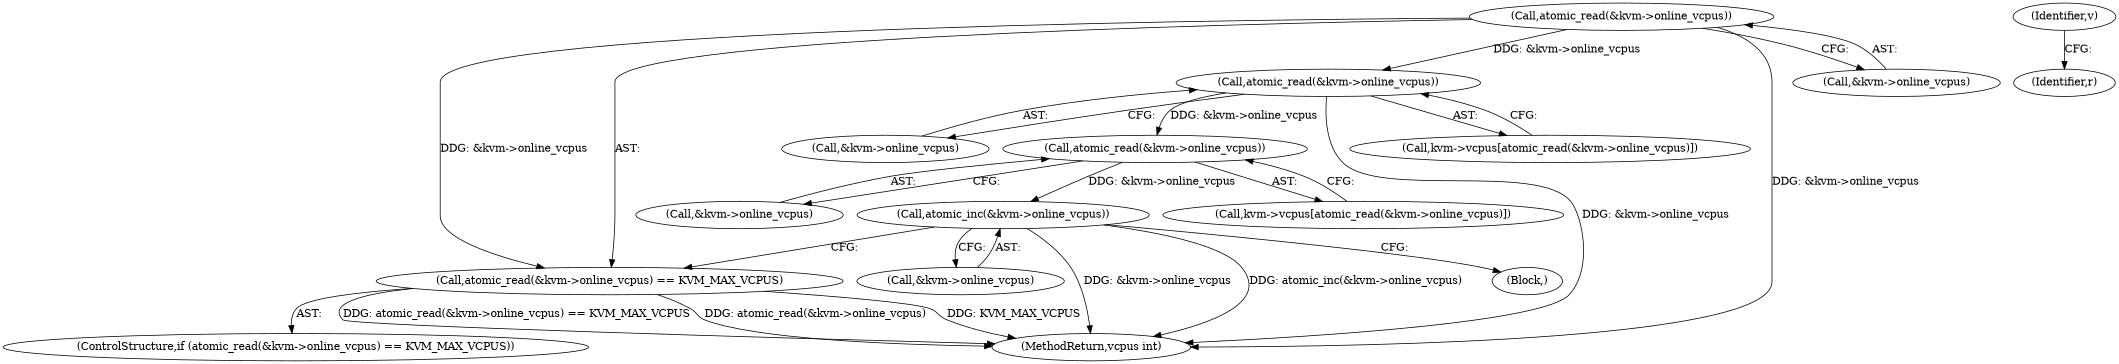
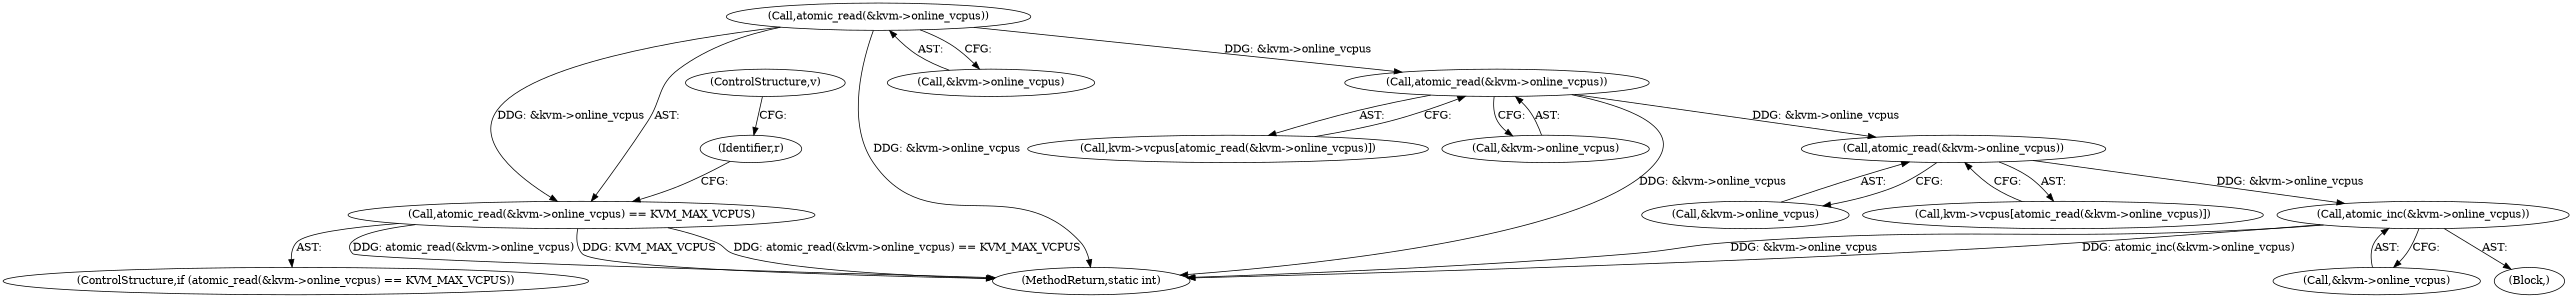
  digraph {
    n1 [label="(Call,atomic_read(&kvm->online_vcpus))"]
    n2 [label="(Call,atomic_read(&kvm->online_vcpus) == KVM_MAX_VCPUS)"]
    n3 [label="(Call,atomic_read(&kvm->online_vcpus))"]
-   n4 [label="(MethodReturn,vcpus int)"]
+   n4 [label="(MethodReturn,static int)"]
    n5 [label="(Call,&kvm->online_vcpus)"]
    n6 [label="(ControlStructure,if (atomic_read(&kvm->online_vcpus) == KVM_MAX_VCPUS))"]
    n7 [label="(Call,atomic_read(&kvm->online_vcpus))"]
    n8 [label="(Call,&kvm->online_vcpus)"]
    n9 [label="(Call,kvm->vcpus[atomic_read(&kvm->online_vcpus)])"]
    n10 [label="(Call,atomic_inc(&kvm->online_vcpus))"]
    n11 [label="(Call,&kvm->online_vcpus)"]
    n12 [label="(Call,kvm->vcpus[atomic_read(&kvm->online_vcpus)])"]
    n13 [label="(Call,&kvm->online_vcpus)"]
    n14 [label="(Block,)"]
-   n15 [label="(Identifier,v)"]
+   n15 [label="(ControlStructure,v)"]
    n16 [label="(Identifier,r)"]
    n1 -> n2 [label="AST: "]
    n1 -> n2 [label="DDG: &kvm->online_vcpus"]
    n1 -> n3 [label="DDG: &kvm->online_vcpus"]
    n1 -> n4 [label="DDG: &kvm->online_vcpus"]
    n1 -> n5 [label="CFG: "]
    n2 -> n4 [label="DDG: KVM_MAX_VCPUS"]
    n2 -> n4 [label="DDG: atomic_read(&kvm->online_vcpus) == KVM_MAX_VCPUS"]
    n2 -> n4 [label="DDG: atomic_read(&kvm->online_vcpus)"]
    n2 -> n6 [label="AST: "]
    n3 -> n4 [label="DDG: &kvm->online_vcpus"]
    n3 -> n7 [label="DDG: &kvm->online_vcpus"]
    n3 -> n8 [label="CFG: "]
    n3 -> n9 [label="AST: "]
    n5 -> n1 [label="AST: "]
    n7 -> n10 [label="DDG: &kvm->online_vcpus"]
    n7 -> n11 [label="CFG: "]
    n7 -> n12 [label="AST: "]
    n8 -> n3 [label="AST: "]
    n9 -> n3 [label="CFG: "]
    n10 -> n4 [label="DDG: atomic_inc(&kvm->online_vcpus)"]
    n10 -> n4 [label="DDG: &kvm->online_vcpus"]
    n10 -> n13 [label="CFG: "]
-   n10 -> n14 [label="CFG: "]
+   n10 -> n14 [label="AST: "]
    n11 -> n7 [label="AST: "]
    n12 -> n7 [label="CFG: "]
    n13 -> n10 [label="AST: "]
    n15 -> n16 [label="CFG: "]
-   n10 -> n2 [label="CFG: "]
+   n16 -> n2 [label="CFG: "]
  }
